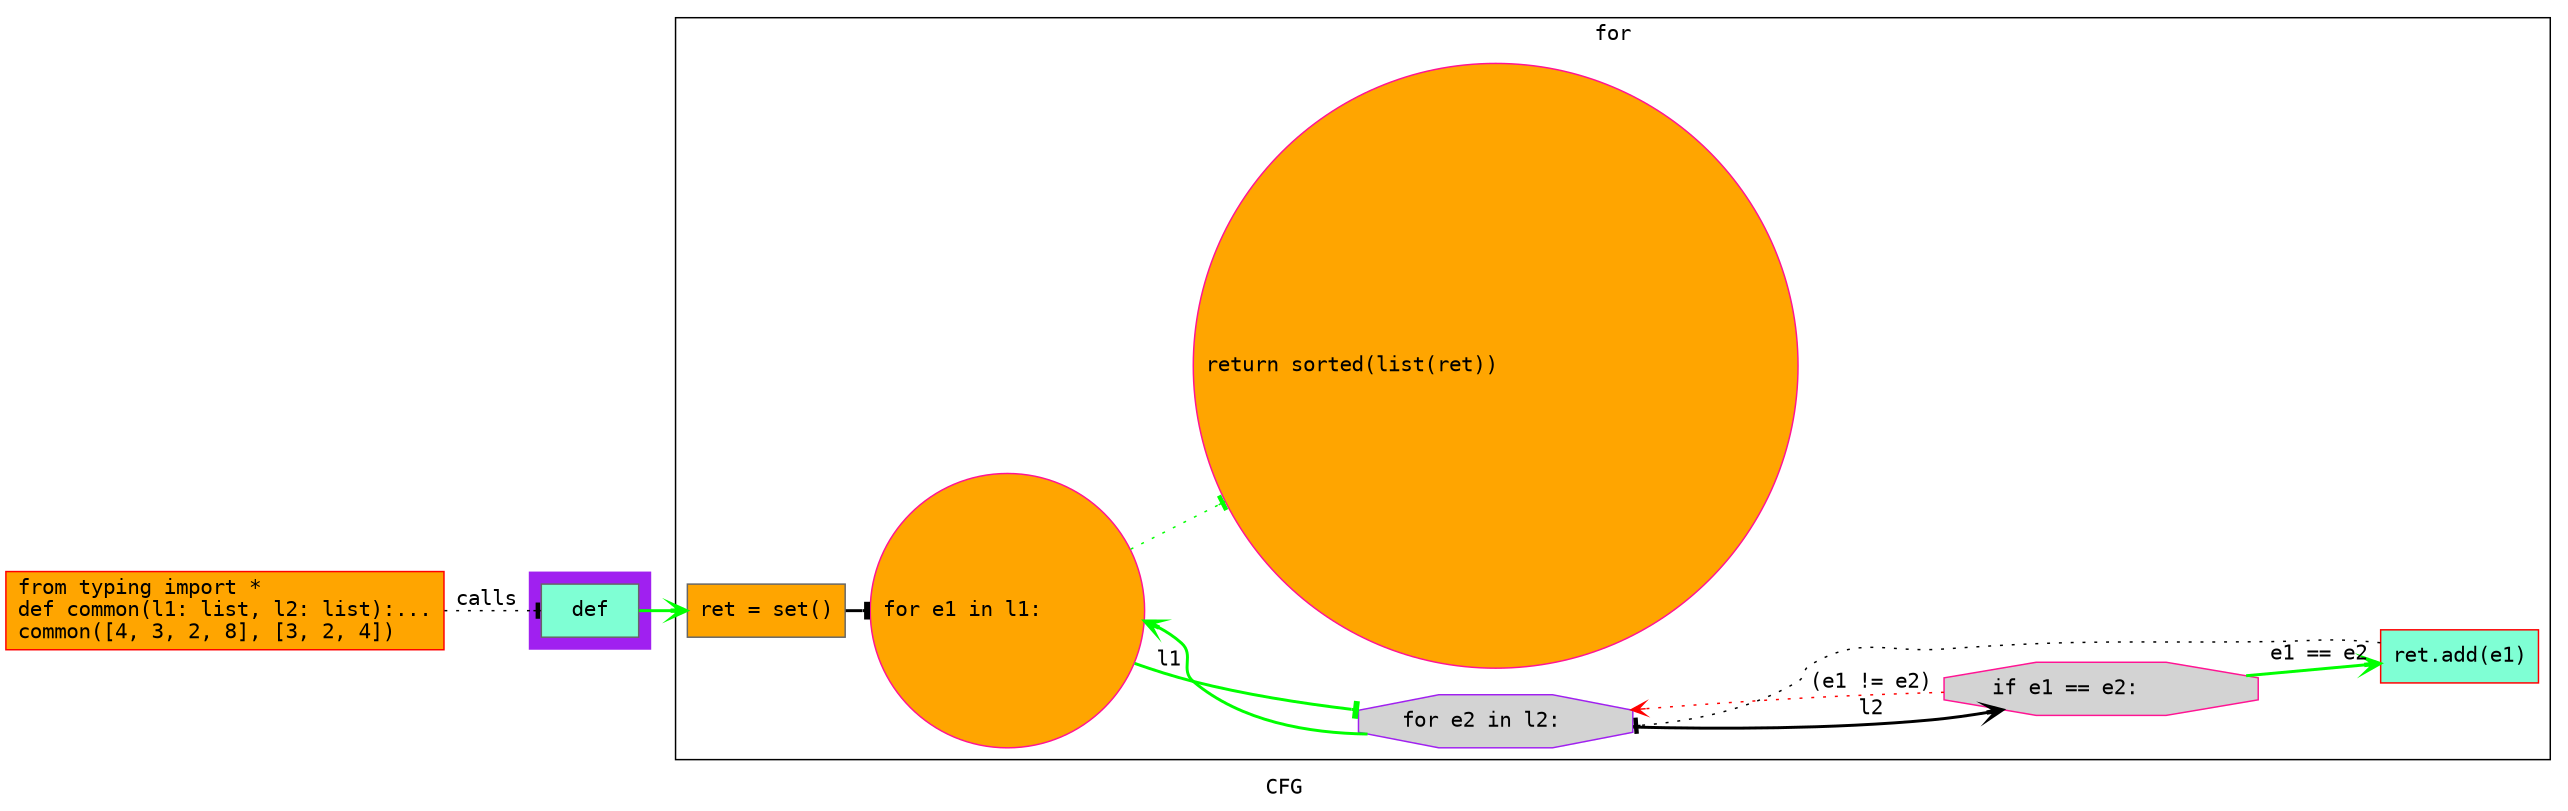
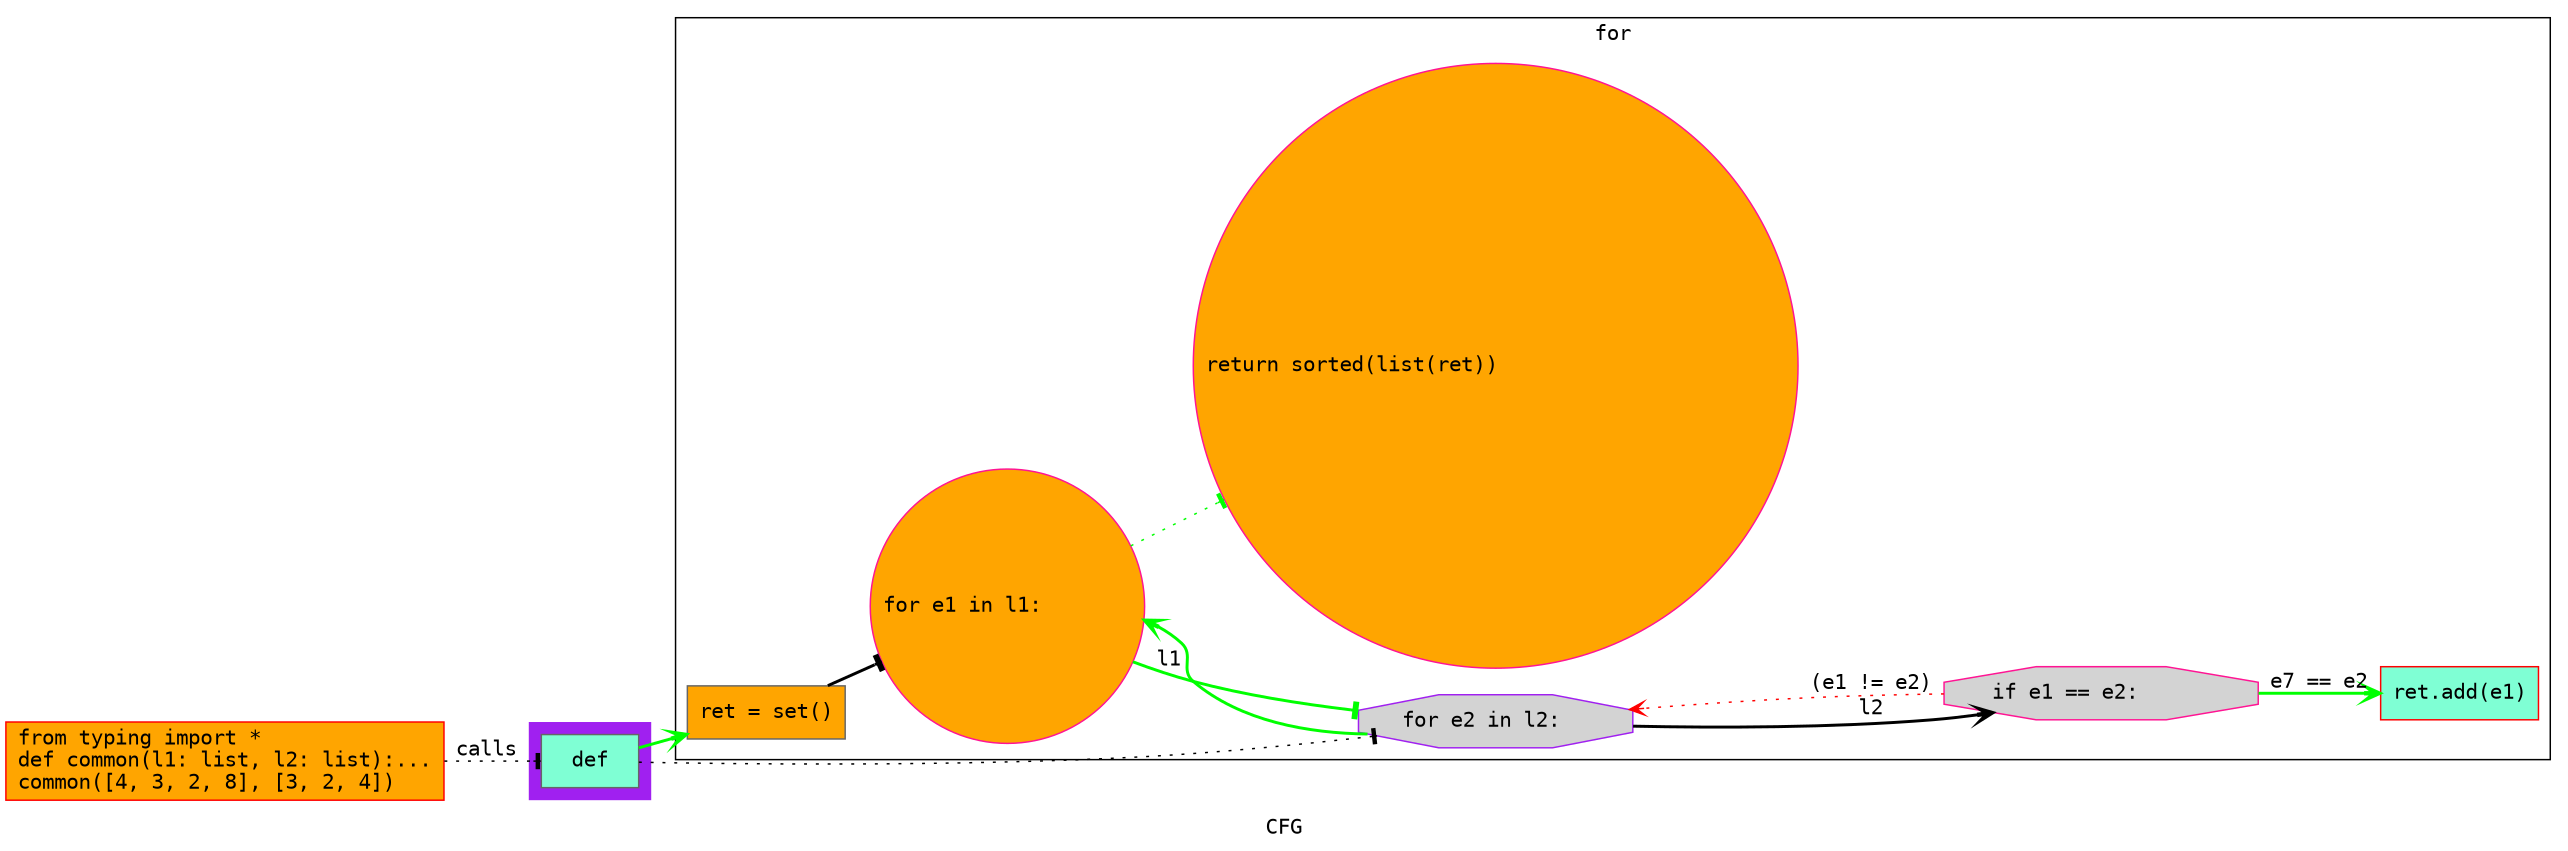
  digraph {
    compound=True
    fontname="DejaVu Sans Mono"
    label=CFG
    pack=False
    rankdir=LR
    ranksep=0.02
    node [color=deeppink fillcolor=orange fontname="DejaVu Sans Mono" shape=box style="filled,solid"]
    edge [arrowhead=vee color=green fontname="DejaVu Sans Mono" style=bold]
    n1 [color=gray40 fillcolor=aquamarine height=0.5 label=def linenum="[12]" style=filled width=0.91667]
    n2 [color=gray40 height=0.5 label="ret = set()\l" linenum="[5]" width=1.4861]
    n3 [height=0.5 label="for e1 in l1:\l" linenum="[6]" shape=circle width=2.585]
    n4 [color=purple fillcolor=lightgrey height=0.5 label="for e2 in l2:\l" linenum="[7]" shape=octagon width=2.585]
    n5 [height=0.5 label="return sorted(list(ret))\l" linenum="[10]" shape=circle width=5.6912]
    n6 [fillcolor=lightgrey height=0.5 label="if e1 == e2:\l" linenum="[8]" shape=octagon width=2.9617]
    n7 [color=red fillcolor=aquamarine height=0.5 label="ret.add(e1)\l" linenum="[9]" width=1.4861]
    n8 [color=red height=0.73611 label="from typing import *\ldef common(l1: list, l2: list):...\lcommon([4, 3, 2, 8], [3, 2, 4])\l" linenum="[1]" width=4.125]
    subgraph cluster_1 {
      label=for
      n2
      n3
      n4
      n5
      n6
      n7
      subgraph cluster_2 {
        color=purple
        compound=true
        label=""
        shape=tab
        style=filled
      }
      subgraph cluster_3 {
        color=purple
        compound=true
        label=""
        shape=tab
        style=filled
      }
    }
    subgraph cluster_4 {
      color=purple
      compound=true
      label=""
      shape=tab
      style=filled
      n1
    }
    n1 -> n2
    n2 -> n3 [arrowhead=tee color=black]
    n3 -> n4 [arrowhead=tee label=l1]
    n3 -> n5 [arrowhead=tee style=dotted]
    n4 -> n3
    n4 -> n6 [color=black label=l2]
    n6 -> n4 [color=red label="(e1 != e2)" style=dotted]
-   n6 -> n7 [label="e1 == e2"]
-   n7 -> n4 [arrowhead=tee color=black style=dotted]
+   n6 -> n7 [label="e7 == e2"]
+   n1 -> n4 [arrowhead=tee color=black style=dotted]
    n8 -> n1 [arrowhead=tee label=calls style=dotted color=""]
  }
